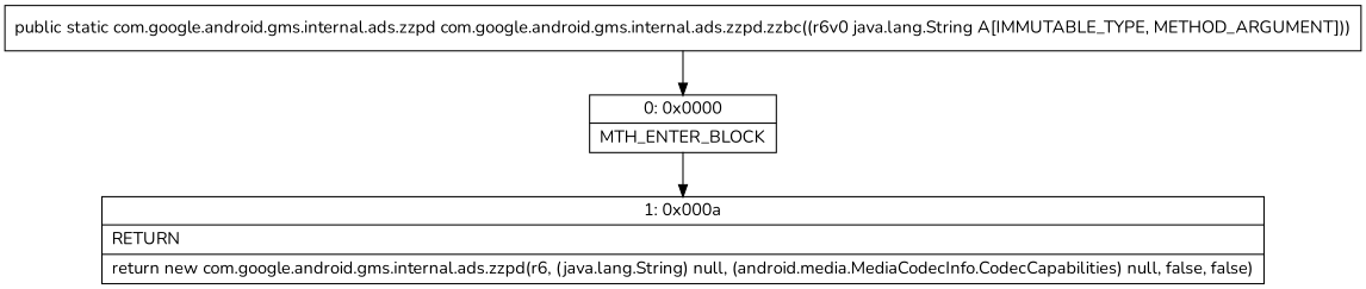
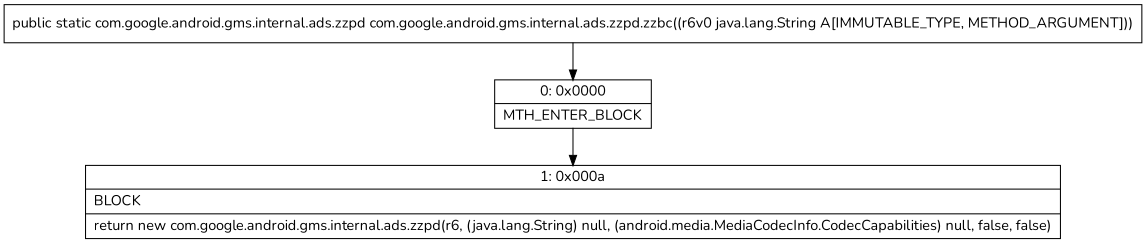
  digraph {
    fontname=Nunito
    node [shape=record fontname=Nunito]
    edge [fontname=Nunito]
    n1 [label="{0\:\ 0x0000|MTH_ENTER_BLOCK\l}"]
-   n2 [label="{1\:\ 0x000a|RETURN\l|return new com.google.android.gms.internal.ads.zzpd(r6, (java.lang.String) null, (android.media.MediaCodecInfo.CodecCapabilities) null, false, false)\l}"]
+   n2 [label="{1\:\ 0x000a|BLOCK\l|return new com.google.android.gms.internal.ads.zzpd(r6, (java.lang.String) null, (android.media.MediaCodecInfo.CodecCapabilities) null, false, false)\l}"]
    n3 [label="{public static com.google.android.gms.internal.ads.zzpd com.google.android.gms.internal.ads.zzpd.zzbc((r6v0 java.lang.String A[IMMUTABLE_TYPE, METHOD_ARGUMENT])) }"]
    n1 -> n2
    n3 -> n1
  }
